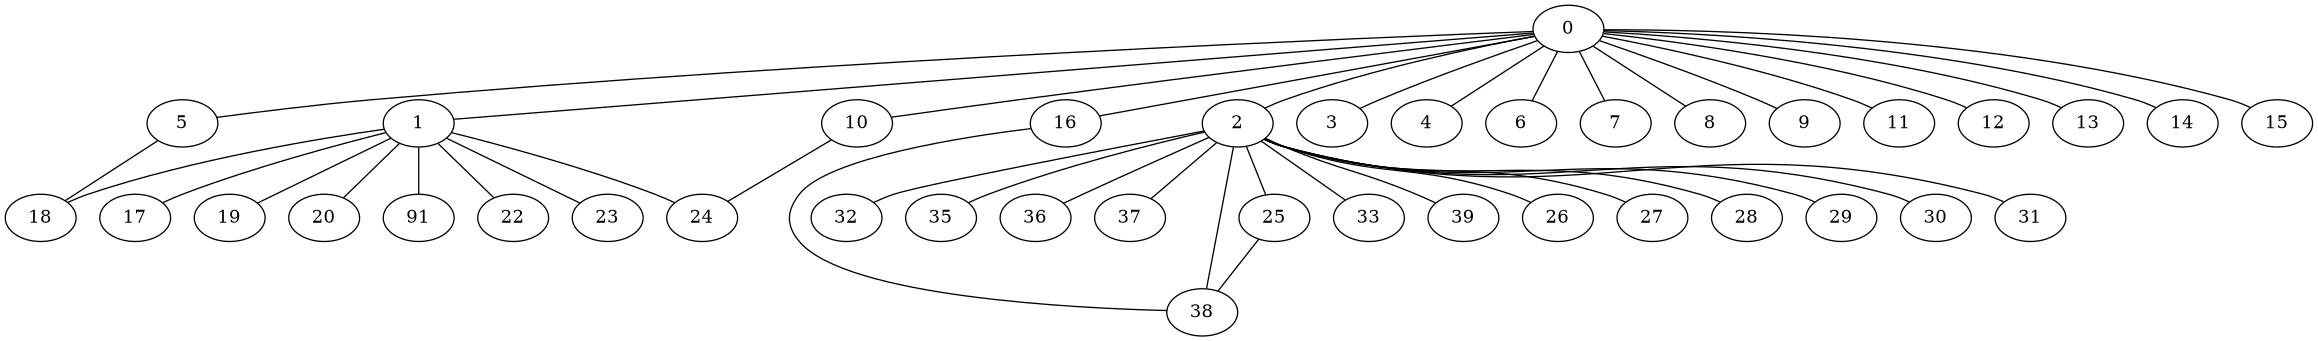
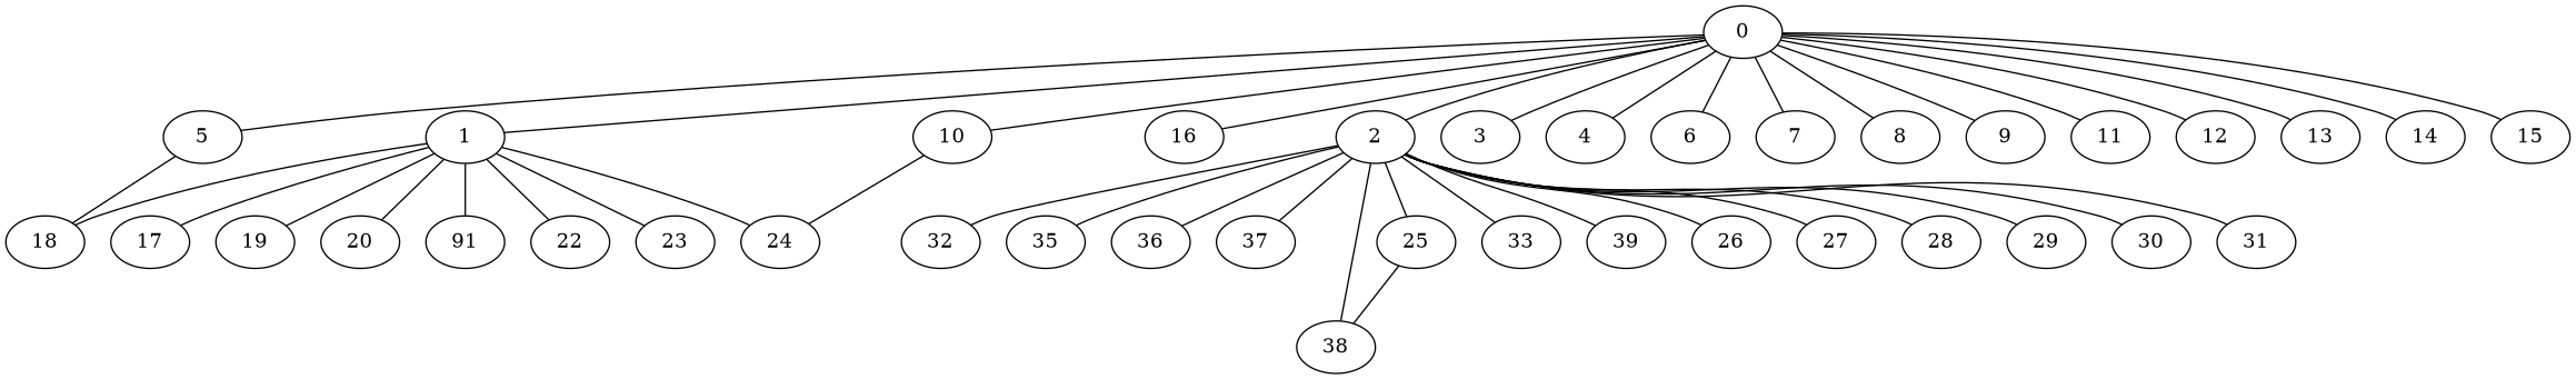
  graph {
    0
    1
    2
    3
    4
    5
    6
    7
    8
    9
    10
    11
    12
    13
    14
    15
    16
    17
    18
    19
    20
    n22 [label=91]
    22
    23
    24
    32
    35
    36
    37
    38
    33
    39
    25
    26
    27
    28
    29
    30
    31
    0 -- 1
    0 -- 2
    0 -- 3
    0 -- 4
    0 -- 5
    0 -- 6
    0 -- 7
    0 -- 8
    0 -- 9
    0 -- 10
    0 -- 11
    0 -- 12
    0 -- 13
    0 -- 14
    0 -- 15
    0 -- 16
    1 -- 17
    1 -- 18
    1 -- 19
    1 -- 20
    1 -- n22
    1 -- 22
    1 -- 23
    1 -- 24
    2 -- 32
    2 -- 35
    2 -- 36
    2 -- 37
    2 -- 38
    2 -- 33
    2 -- 39
    2 -- 25
    2 -- 26
    2 -- 27
    2 -- 28
    2 -- 29
    2 -- 30
    2 -- 31
    5 -- 18
    10 -- 24
-   16 -- 38
    25 -- 38
  }
